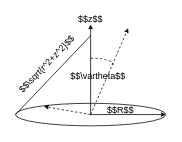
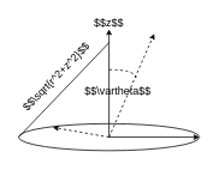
  <mxCell id="0" />
  <mxCell id="1" parent="0" />
  <mxCell id="2" value="" style="ellipse;whiteSpace=wrap;html=1;" parent="1" vertex="1"><mxGeometry x="20" y="137" width="200" height="30" as="geometry" /></mxCell>
  <mxCell id="3" value="" style="endArrow=classic;html=1;rounded=0;startSize=4;endSize=4;" parent="1" edge="1"><mxGeometry width="50" height="50" relative="1" as="geometry"><mxPoint x="120" y="152" as="sourcePoint" /><mxPoint x="120" y="32" as="targetPoint" /></mxGeometry></mxCell>
  <mxCell id="4" value="&lt;div&gt;$$z$$&lt;/div&gt;" style="text;html=1;strokeColor=none;fillColor=none;align=center;verticalAlign=middle;whiteSpace=wrap;rounded=0;" parent="1" vertex="1"><mxGeometry x="110" y="20" width="20" height="10" as="geometry" /></mxCell>
  <mxCell id="5" value="" style="endArrow=classic;html=1;rounded=0;entryX=1;entryY=0.5;entryDx=0;entryDy=0;endSize=4;startSize=4;" parent="1" edge="1"><mxGeometry width="50" height="50" relative="1" as="geometry"><mxPoint x="120" y="152" as="sourcePoint" /><mxPoint x="220" y="152" as="targetPoint" /></mxGeometry></mxCell>
- <mxCell id="6" value="$$R$$" style="text;html=1;strokeColor=none;fillColor=none;align=center;verticalAlign=middle;whiteSpace=wrap;rounded=0;" parent="1" vertex="1"><mxGeometry x="150" y="137" width="20" height="20" as="geometry" /></mxCell>
  <mxCell id="7" value="" style="endArrow=classic;html=1;rounded=0;startSize=4;endSize=4;dashed=1;" parent="1" edge="1"><mxGeometry width="50" height="50" relative="1" as="geometry"><mxPoint x="120" y="152" as="sourcePoint" /><mxPoint x="170" y="37" as="targetPoint" /></mxGeometry></mxCell>
  <mxCell id="8" value="" style="endArrow=classic;html=1;rounded=0;dashed=1;startSize=4;endSize=4;entryX=0.189;entryY=0.138;entryDx=0;entryDy=0;entryPerimeter=0;" parent="1" target="2" edge="1"><mxGeometry width="50" height="50" relative="1" as="geometry"><mxPoint x="120" y="152" as="sourcePoint" /><mxPoint x="190" y="232" as="targetPoint" /></mxGeometry></mxCell>
  <mxCell id="9" value="$$\vartheta$$" style="text;html=1;strokeColor=none;fillColor=none;align=center;verticalAlign=middle;whiteSpace=wrap;rounded=0;" parent="1" vertex="1"><mxGeometry x="115" y="96" width="30" height="10" as="geometry" /></mxCell>
  <mxCell id="10" value="" style="endArrow=none;dashed=1;html=1;rounded=0;startSize=4;endSize=4;edgeStyle=orthogonalEdgeStyle;curved=1;" parent="1" edge="1"><mxGeometry width="50" height="50" relative="1" as="geometry"><mxPoint x="120" y="77" as="sourcePoint" /><mxPoint x="150" y="87" as="targetPoint" /><Array as="points"><mxPoint x="150" y="77" /></Array></mxGeometry></mxCell>
  <mxCell id="11" value="" style="endArrow=none;html=1;rounded=0;exitX=0;exitY=0.5;exitDx=0;exitDy=0;" edge="1" parent="1" source="2"><mxGeometry width="50" height="50" relative="1" as="geometry"><mxPoint x="0" y="97" as="sourcePoint" /><mxPoint x="120" y="47" as="targetPoint" /></mxGeometry></mxCell>
  <mxCell id="12" value="$$\sqrt{r^2+z^2}$$" style="text;html=1;strokeColor=none;fillColor=none;align=center;verticalAlign=middle;whiteSpace=wrap;rounded=0;rotation=314;" vertex="1" parent="1"><mxGeometry x="32" y="70" width="60" height="30" as="geometry" /></mxCell>
